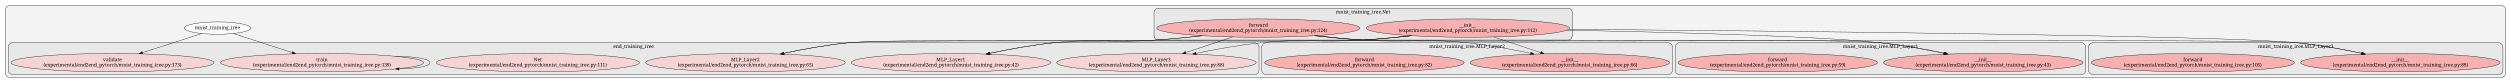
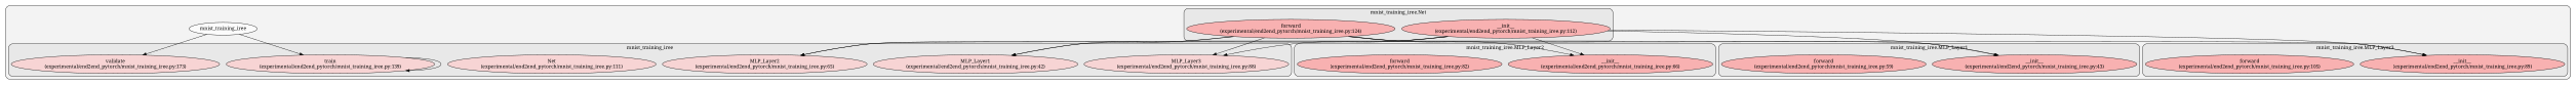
  digraph {
    clusterrank=local
    rankdir=TB
    fontname="Noto Serif"
    node [fillcolor="#ff9999b2" fontcolor="#000000" group=0 style=filled fontname="Noto Serif"]
    edge [color="#000000" style=solid fontname="Noto Serif"]
    n1 [fillcolor="#feccccb2" label="MLP_Layer1\n(experimental/end2end_pytorch/mnist_training_iree.py:42)"]
    n2 [fillcolor="#feccccb2" label="MLP_Layer2\n(experimental/end2end_pytorch/mnist_training_iree.py:65)"]
    n3 [fillcolor="#feccccb2" label="MLP_Layer3\n(experimental/end2end_pytorch/mnist_training_iree.py:88)"]
    n4 [fillcolor="#feccccb2" label="Net\n(experimental/end2end_pytorch/mnist_training_iree.py:111)"]
    n5 [fillcolor="#feccccb2" label="train\n(experimental/end2end_pytorch/mnist_training_iree.py:139)"]
    n6 [fillcolor="#feccccb2" label="validate\n(experimental/end2end_pytorch/mnist_training_iree.py:173)"]
    n7 [label="__init__\n(experimental/end2end_pytorch/mnist_training_iree.py:66)"]
    n8 [label="forward\n(experimental/end2end_pytorch/mnist_training_iree.py:82)"]
    n9 [label="__init__\n(experimental/end2end_pytorch/mnist_training_iree.py:43)"]
    n10 [label="forward\n(experimental/end2end_pytorch/mnist_training_iree.py:59)"]
    n11 [label="__init__\n(experimental/end2end_pytorch/mnist_training_iree.py:89)"]
    n12 [label="forward\n(experimental/end2end_pytorch/mnist_training_iree.py:105)"]
    n13 [label="__init__\n(experimental/end2end_pytorch/mnist_training_iree.py:112)"]
    n14 [label="forward\n(experimental/end2end_pytorch/mnist_training_iree.py:124)"]
    n15 [fillcolor="#ffffffb2" label=mnist_training_iree]
    subgraph cluster_1 {
      fillcolor="#80808018"
      style="filled,rounded"
      n15
      subgraph cluster_2 {
        fillcolor="#80808018"
-       label=end_training_iree
+       label=mnist_training_iree
        style="filled,rounded"
        n1
        n2
        n3
        n4
        n5
        n6
      }
      subgraph cluster_3 {
        fillcolor="#80808018"
        label="mnist_training_iree.MLP_Layer2"
        style="filled,rounded"
        n7
        n8
      }
      subgraph cluster_4 {
        fillcolor="#80808018"
        label="mnist_training_iree.MLP_Layer1"
        style="filled,rounded"
        n9
        n10
      }
      subgraph cluster_5 {
        fillcolor="#80808018"
        label="mnist_training_iree.MLP_Layer3"
        style="filled,rounded"
        n11
        n12
      }
      subgraph cluster_6 {
        fillcolor="#80808018"
        label="mnist_training_iree.Net"
        style="filled,rounded"
        n13
        n14
      }
    }
    n5 -> n5
    n13 -> n1
    n13 -> n2
    n13 -> n3
    n13 -> n7
    n13 -> n9
    n13 -> n11
    n14 -> n1
    n14 -> n2
    n14 -> n3
    n14 -> n7
    n14 -> n9
    n14 -> n11
    n15 -> n5
    n15 -> n6
  }
